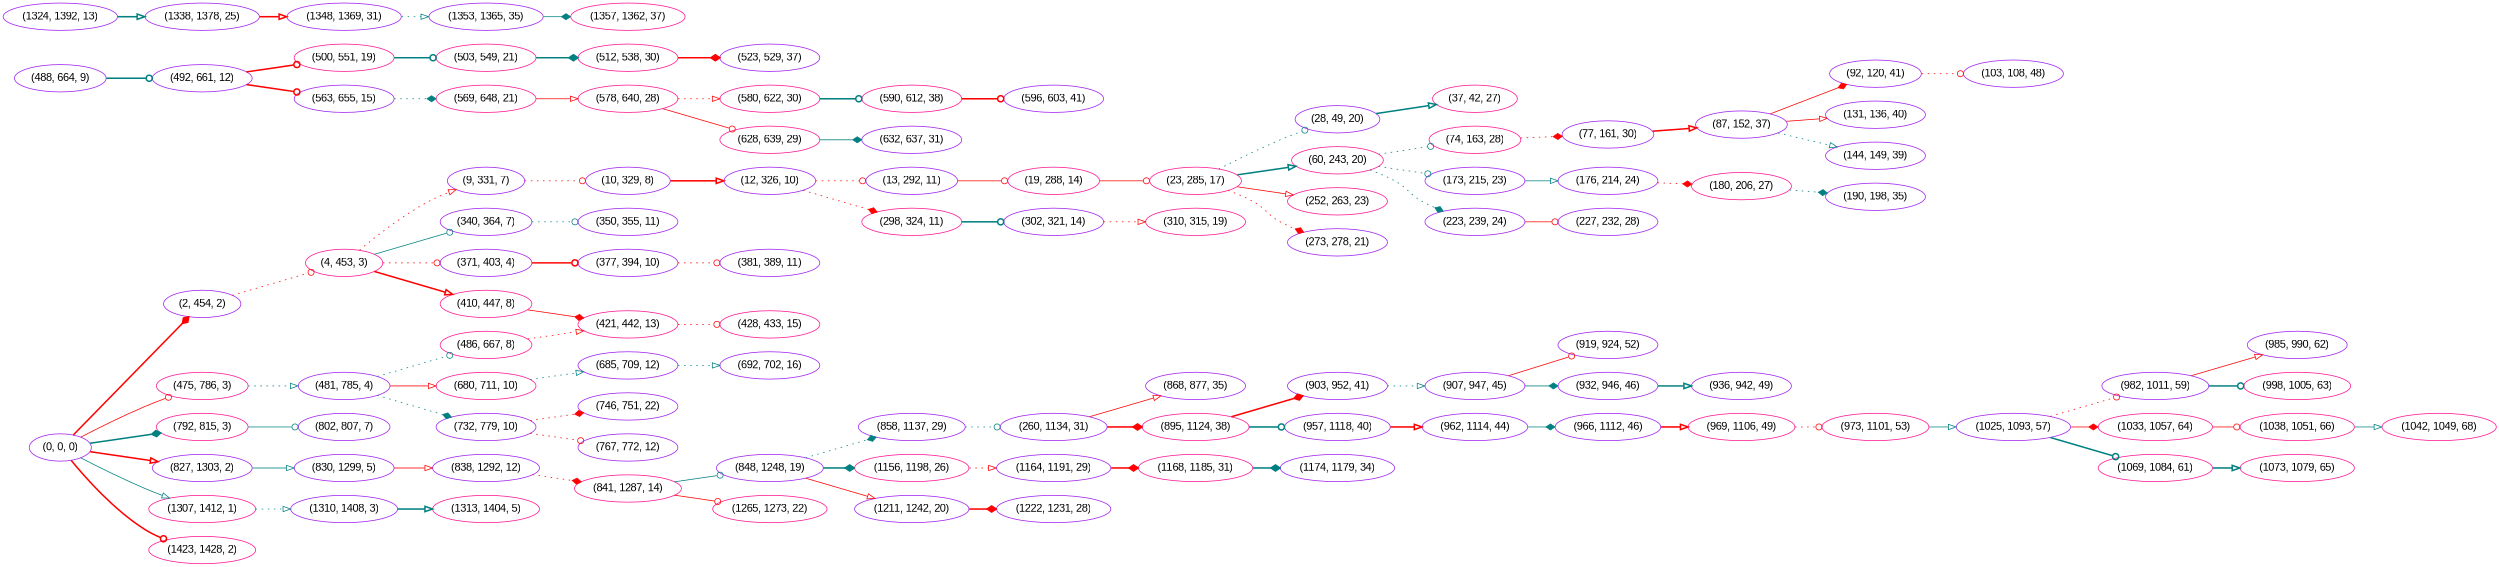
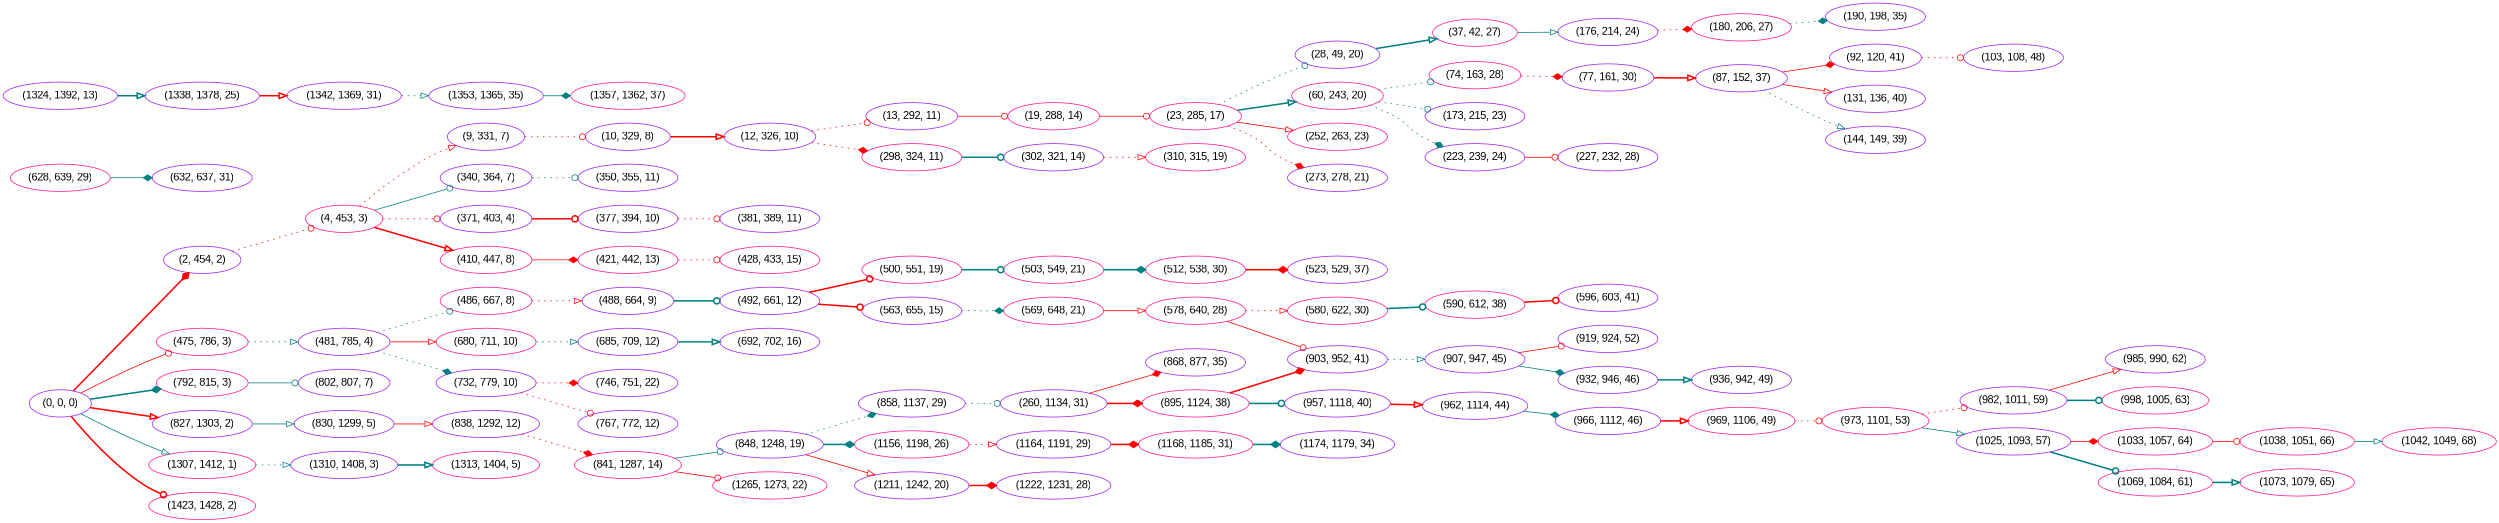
  digraph {
    fontname="Liberation Sans"
    rankdir=LR
    node [color=purple fontname="Liberation Sans"]
    edge [arrowhead=odot color=red fontname="Liberation Sans" style=dotted]
    "(0, 0, 0)"
    "(2, 454, 2)"
    "(475, 786, 3)" [color=deeppink]
    "(792, 815, 3)" [color=deeppink]
    "(827, 1303, 2)"
    "(1307, 1412, 1)" [color=deeppink]
    "(1423, 1428, 2)" [color=deeppink]
    "(4, 453, 3)" [color=deeppink]
    "(481, 785, 4)"
    "(802, 807, 7)"
    "(830, 1299, 5)"
    "(1310, 1408, 3)"
    "(9, 331, 7)"
    "(340, 364, 7)"
    "(371, 403, 4)"
    "(410, 447, 8)" [color=deeppink]
    "(10, 329, 8)"
    "(350, 355, 11)"
    "(377, 394, 10)"
    "(421, 442, 13)" [color=deeppink]
    "(12, 326, 10)"
    "(13, 292, 11)"
    "(298, 324, 11)" [color=deeppink]
    "(19, 288, 14)" [color=deeppink]
    "(302, 321, 14)"
    "(23, 285, 17)" [color=deeppink]
    "(28, 49, 20)"
    "(60, 243, 20)" [color=deeppink]
    "(252, 263, 23)" [color=deeppink]
    "(273, 278, 21)"
    "(37, 42, 27)" [color=deeppink]
    "(74, 163, 28)" [color=deeppink]
    "(173, 215, 23)"
    "(223, 239, 24)"
    "(77, 161, 30)"
    "(176, 214, 24)"
    "(227, 232, 28)"
    "(87, 152, 37)"
    "(92, 120, 41)"
    "(131, 136, 40)"
    "(144, 149, 39)"
    "(103, 108, 48)"
    "(180, 206, 27)" [color=deeppink]
    "(190, 198, 35)"
    "(310, 315, 19)" [color=deeppink]
    "(381, 389, 11)"
    "(428, 433, 15)" [color=deeppink]
    "(486, 667, 8)" [color=deeppink]
    "(680, 711, 10)" [color=deeppink]
    "(732, 779, 10)"
    "(488, 664, 9)"
    "(685, 709, 12)"
    "(746, 751, 22)"
    "(767, 772, 12)"
    "(492, 661, 12)"
    "(500, 551, 19)" [color=deeppink]
    "(563, 655, 15)"
    "(503, 549, 21)" [color=deeppink]
    "(569, 648, 21)" [color=deeppink]
    "(512, 538, 30)" [color=deeppink]
    "(523, 529, 37)"
    "(578, 640, 28)" [color=deeppink]
    "(580, 622, 30)" [color=deeppink]
    "(628, 639, 29)" [color=deeppink]
    "(590, 612, 38)" [color=deeppink]
    "(632, 637, 31)"
    "(596, 603, 41)"
    "(692, 702, 16)"
    "(838, 1292, 12)"
    "(841, 1287, 14)" [color=deeppink]
    "(848, 1248, 19)"
    "(1265, 1273, 22)" [color=deeppink]
    "(858, 1137, 29)"
    "(1156, 1198, 26)" [color=deeppink]
    "(1211, 1242, 20)"
    n76 [label="(260, 1134, 31)"]
    "(1164, 1191, 29)"
    "(1222, 1231, 28)"
    "(868, 877, 35)"
    "(895, 1124, 38)" [color=deeppink]
    "(903, 952, 41)"
    "(957, 1118, 40)"
    "(907, 947, 45)"
    "(962, 1114, 44)"
    "(919, 924, 52)"
    "(932, 946, 46)"
    "(936, 942, 49)"
    "(966, 1112, 46)"
    "(969, 1106, 49)" [color=deeppink]
    "(973, 1101, 53)" [color=deeppink]
    "(982, 1011, 59)"
    "(1025, 1093, 57)"
    "(985, 990, 62)"
    "(998, 1005, 63)" [color=deeppink]
    "(1033, 1057, 64)" [color=deeppink]
    "(1069, 1084, 61)" [color=deeppink]
    "(1038, 1051, 66)" [color=deeppink]
    "(1073, 1079, 65)" [color=deeppink]
    "(1042, 1049, 68)" [color=deeppink]
    "(1168, 1185, 31)" [color=deeppink]
    "(1174, 1179, 34)"
    "(1313, 1404, 5)" [color=deeppink]
    "(1324, 1392, 13)"
    "(1338, 1378, 25)"
-   "(1348, 1369, 31)"
+   "(1348, 1369, 31)" [label="(1342, 1369, 31)"]
    "(1353, 1365, 35)"
    "(1357, 1362, 37)" [color=deeppink]
    "(0, 0, 0)" -> "(2, 454, 2)" [arrowhead=diamond style=bold]
    "(0, 0, 0)" -> "(475, 786, 3)" [style=solid]
    "(0, 0, 0)" -> "(792, 815, 3)" [arrowhead=diamond color=teal style=bold]
    "(0, 0, 0)" -> "(827, 1303, 2)" [arrowhead=onormal style=bold]
    "(0, 0, 0)" -> "(1307, 1412, 1)" [arrowhead=onormal color=teal style=solid]
    "(0, 0, 0)" -> "(1423, 1428, 2)" [style=bold]
    "(2, 454, 2)" -> "(4, 453, 3)"
    "(475, 786, 3)" -> "(481, 785, 4)" [arrowhead=onormal color=teal]
    "(792, 815, 3)" -> "(802, 807, 7)" [color=teal style=solid]
    "(827, 1303, 2)" -> "(830, 1299, 5)" [arrowhead=onormal color=teal style=solid]
    "(1307, 1412, 1)" -> "(1310, 1408, 3)" [arrowhead=onormal color=teal]
    "(4, 453, 3)" -> "(9, 331, 7)" [arrowhead=onormal]
    "(4, 453, 3)" -> "(340, 364, 7)" [color=teal style=solid]
    "(4, 453, 3)" -> "(371, 403, 4)"
    "(4, 453, 3)" -> "(410, 447, 8)" [arrowhead=onormal style=bold]
    "(481, 785, 4)" -> "(486, 667, 8)" [color=teal]
    "(481, 785, 4)" -> "(680, 711, 10)" [arrowhead=onormal style=solid]
    "(481, 785, 4)" -> "(732, 779, 10)" [arrowhead=diamond color=teal]
    "(830, 1299, 5)" -> "(838, 1292, 12)" [arrowhead=onormal style=solid]
    "(1310, 1408, 3)" -> "(1313, 1404, 5)" [arrowhead=onormal color=teal style=bold]
    "(9, 331, 7)" -> "(10, 329, 8)"
    "(340, 364, 7)" -> "(350, 355, 11)" [color=teal]
    "(371, 403, 4)" -> "(377, 394, 10)" [style=bold]
    "(410, 447, 8)" -> "(421, 442, 13)" [arrowhead=diamond style=solid]
    "(10, 329, 8)" -> "(12, 326, 10)" [arrowhead=onormal style=bold]
    "(377, 394, 10)" -> "(381, 389, 11)"
    "(421, 442, 13)" -> "(428, 433, 15)"
    "(12, 326, 10)" -> "(13, 292, 11)"
    "(12, 326, 10)" -> "(298, 324, 11)" [arrowhead=diamond]
    "(13, 292, 11)" -> "(19, 288, 14)" [style=solid]
    "(298, 324, 11)" -> "(302, 321, 14)" [color=teal style=bold]
    "(19, 288, 14)" -> "(23, 285, 17)" [style=solid]
    "(302, 321, 14)" -> "(310, 315, 19)" [arrowhead=onormal]
    "(23, 285, 17)" -> "(28, 49, 20)" [color=teal]
    "(23, 285, 17)" -> "(60, 243, 20)" [arrowhead=onormal color=teal style=bold]
    "(23, 285, 17)" -> "(252, 263, 23)" [arrowhead=onormal style=solid]
    "(23, 285, 17)" -> "(273, 278, 21)" [arrowhead=diamond]
    "(28, 49, 20)" -> "(37, 42, 27)" [arrowhead=onormal color=teal style=bold]
    "(60, 243, 20)" -> "(74, 163, 28)" [color=teal]
    "(60, 243, 20)" -> "(173, 215, 23)" [color=teal]
    "(60, 243, 20)" -> "(223, 239, 24)" [arrowhead=diamond color=teal]
    "(74, 163, 28)" -> "(77, 161, 30)" [arrowhead=diamond]
-   "(173, 215, 23)" -> "(176, 214, 24)" [arrowhead=onormal color=teal style=solid]
+   "(37, 42, 27)" -> "(176, 214, 24)" [arrowhead=onormal color=teal style=solid]
    "(223, 239, 24)" -> "(227, 232, 28)" [style=solid]
    "(77, 161, 30)" -> "(87, 152, 37)" [arrowhead=onormal style=bold]
    "(176, 214, 24)" -> "(180, 206, 27)" [arrowhead=diamond]
    "(87, 152, 37)" -> "(92, 120, 41)" [arrowhead=diamond style=solid]
    "(87, 152, 37)" -> "(131, 136, 40)" [arrowhead=onormal style=solid]
    "(87, 152, 37)" -> "(144, 149, 39)" [arrowhead=onormal color=teal]
    "(92, 120, 41)" -> "(103, 108, 48)"
    "(180, 206, 27)" -> "(190, 198, 35)" [arrowhead=diamond color=teal]
-   "(486, 667, 8)" -> "(421, 442, 13)" [arrowhead=onormal]
+   "(486, 667, 8)" -> "(488, 664, 9)" [arrowhead=onormal]
    "(680, 711, 10)" -> "(685, 709, 12)" [arrowhead=onormal color=teal]
    "(732, 779, 10)" -> "(746, 751, 22)" [arrowhead=diamond]
    "(732, 779, 10)" -> "(767, 772, 12)"
    "(488, 664, 9)" -> "(492, 661, 12)" [color=teal style=bold]
-   "(685, 709, 12)" -> "(692, 702, 16)" [arrowhead=onormal color=teal]
+   "(685, 709, 12)" -> "(692, 702, 16)" [arrowhead=onormal color=teal style=bold]
    "(492, 661, 12)" -> "(500, 551, 19)" [style=bold]
    "(492, 661, 12)" -> "(563, 655, 15)" [style=bold]
    "(500, 551, 19)" -> "(503, 549, 21)" [color=teal style=bold]
    "(563, 655, 15)" -> "(569, 648, 21)" [arrowhead=diamond color=teal]
    "(503, 549, 21)" -> "(512, 538, 30)" [arrowhead=diamond color=teal style=bold]
    "(569, 648, 21)" -> "(578, 640, 28)" [arrowhead=onormal style=solid]
    "(512, 538, 30)" -> "(523, 529, 37)" [arrowhead=diamond style=bold]
    "(578, 640, 28)" -> "(580, 622, 30)" [arrowhead=onormal]
-   "(578, 640, 28)" -> "(628, 639, 29)" [style=solid]
+   "(578, 640, 28)" -> "(903, 952, 41)" [style=solid]
    "(580, 622, 30)" -> "(590, 612, 38)" [color=teal style=bold]
    "(628, 639, 29)" -> "(632, 637, 31)" [arrowhead=diamond color=teal style=solid]
    "(590, 612, 38)" -> "(596, 603, 41)" [style=bold]
    "(838, 1292, 12)" -> "(841, 1287, 14)" [arrowhead=diamond]
    "(841, 1287, 14)" -> "(848, 1248, 19)" [color=teal style=solid]
    "(841, 1287, 14)" -> "(1265, 1273, 22)" [style=solid]
    "(848, 1248, 19)" -> "(858, 1137, 29)" [arrowhead=diamond color=teal]
    "(848, 1248, 19)" -> "(1156, 1198, 26)" [arrowhead=diamond color=teal style=bold]
    "(848, 1248, 19)" -> "(1211, 1242, 20)" [arrowhead=onormal style=solid]
    "(858, 1137, 29)" -> n76 [color=teal]
    "(1156, 1198, 26)" -> "(1164, 1191, 29)" [arrowhead=onormal]
    "(1211, 1242, 20)" -> "(1222, 1231, 28)" [arrowhead=diamond style=bold]
-   n76 -> "(868, 877, 35)" [arrowhead=onormal style=solid]
+   n76 -> "(868, 877, 35)" [arrowhead=diamond style=solid]
    n76 -> "(895, 1124, 38)" [arrowhead=diamond style=bold]
    "(1164, 1191, 29)" -> "(1168, 1185, 31)" [arrowhead=diamond style=bold]
    "(895, 1124, 38)" -> "(903, 952, 41)" [arrowhead=diamond style=bold]
    "(895, 1124, 38)" -> "(957, 1118, 40)" [color=teal style=bold]
    "(903, 952, 41)" -> "(907, 947, 45)" [arrowhead=onormal color=teal]
    "(957, 1118, 40)" -> "(962, 1114, 44)" [arrowhead=onormal style=bold]
    "(907, 947, 45)" -> "(919, 924, 52)" [style=solid]
    "(907, 947, 45)" -> "(932, 946, 46)" [arrowhead=diamond color=teal style=solid]
    "(962, 1114, 44)" -> "(966, 1112, 46)" [arrowhead=diamond color=teal style=solid]
    "(932, 946, 46)" -> "(936, 942, 49)" [arrowhead=onormal color=teal style=bold]
    "(966, 1112, 46)" -> "(969, 1106, 49)" [arrowhead=onormal style=bold]
    "(969, 1106, 49)" -> "(973, 1101, 53)"
-   "(1025, 1093, 57)" -> "(982, 1011, 59)"
+   "(973, 1101, 53)" -> "(982, 1011, 59)"
    "(973, 1101, 53)" -> "(1025, 1093, 57)" [arrowhead=onormal color=teal style=solid]
    "(982, 1011, 59)" -> "(985, 990, 62)" [arrowhead=onormal style=solid]
    "(982, 1011, 59)" -> "(998, 1005, 63)" [color=teal style=bold]
    "(1025, 1093, 57)" -> "(1033, 1057, 64)" [arrowhead=diamond style=solid]
    "(1025, 1093, 57)" -> "(1069, 1084, 61)" [color=teal style=bold]
    "(1033, 1057, 64)" -> "(1038, 1051, 66)" [style=solid]
    "(1069, 1084, 61)" -> "(1073, 1079, 65)" [arrowhead=onormal color=teal style=bold]
    "(1038, 1051, 66)" -> "(1042, 1049, 68)" [arrowhead=onormal color=teal style=solid]
    "(1168, 1185, 31)" -> "(1174, 1179, 34)" [arrowhead=diamond color=teal style=bold]
    "(1324, 1392, 13)" -> "(1338, 1378, 25)" [arrowhead=onormal color=teal style=bold]
    "(1338, 1378, 25)" -> "(1348, 1369, 31)" [arrowhead=onormal style=bold]
    "(1348, 1369, 31)" -> "(1353, 1365, 35)" [arrowhead=onormal color=teal]
    "(1353, 1365, 35)" -> "(1357, 1362, 37)" [arrowhead=diamond color=teal style=solid]
  }
